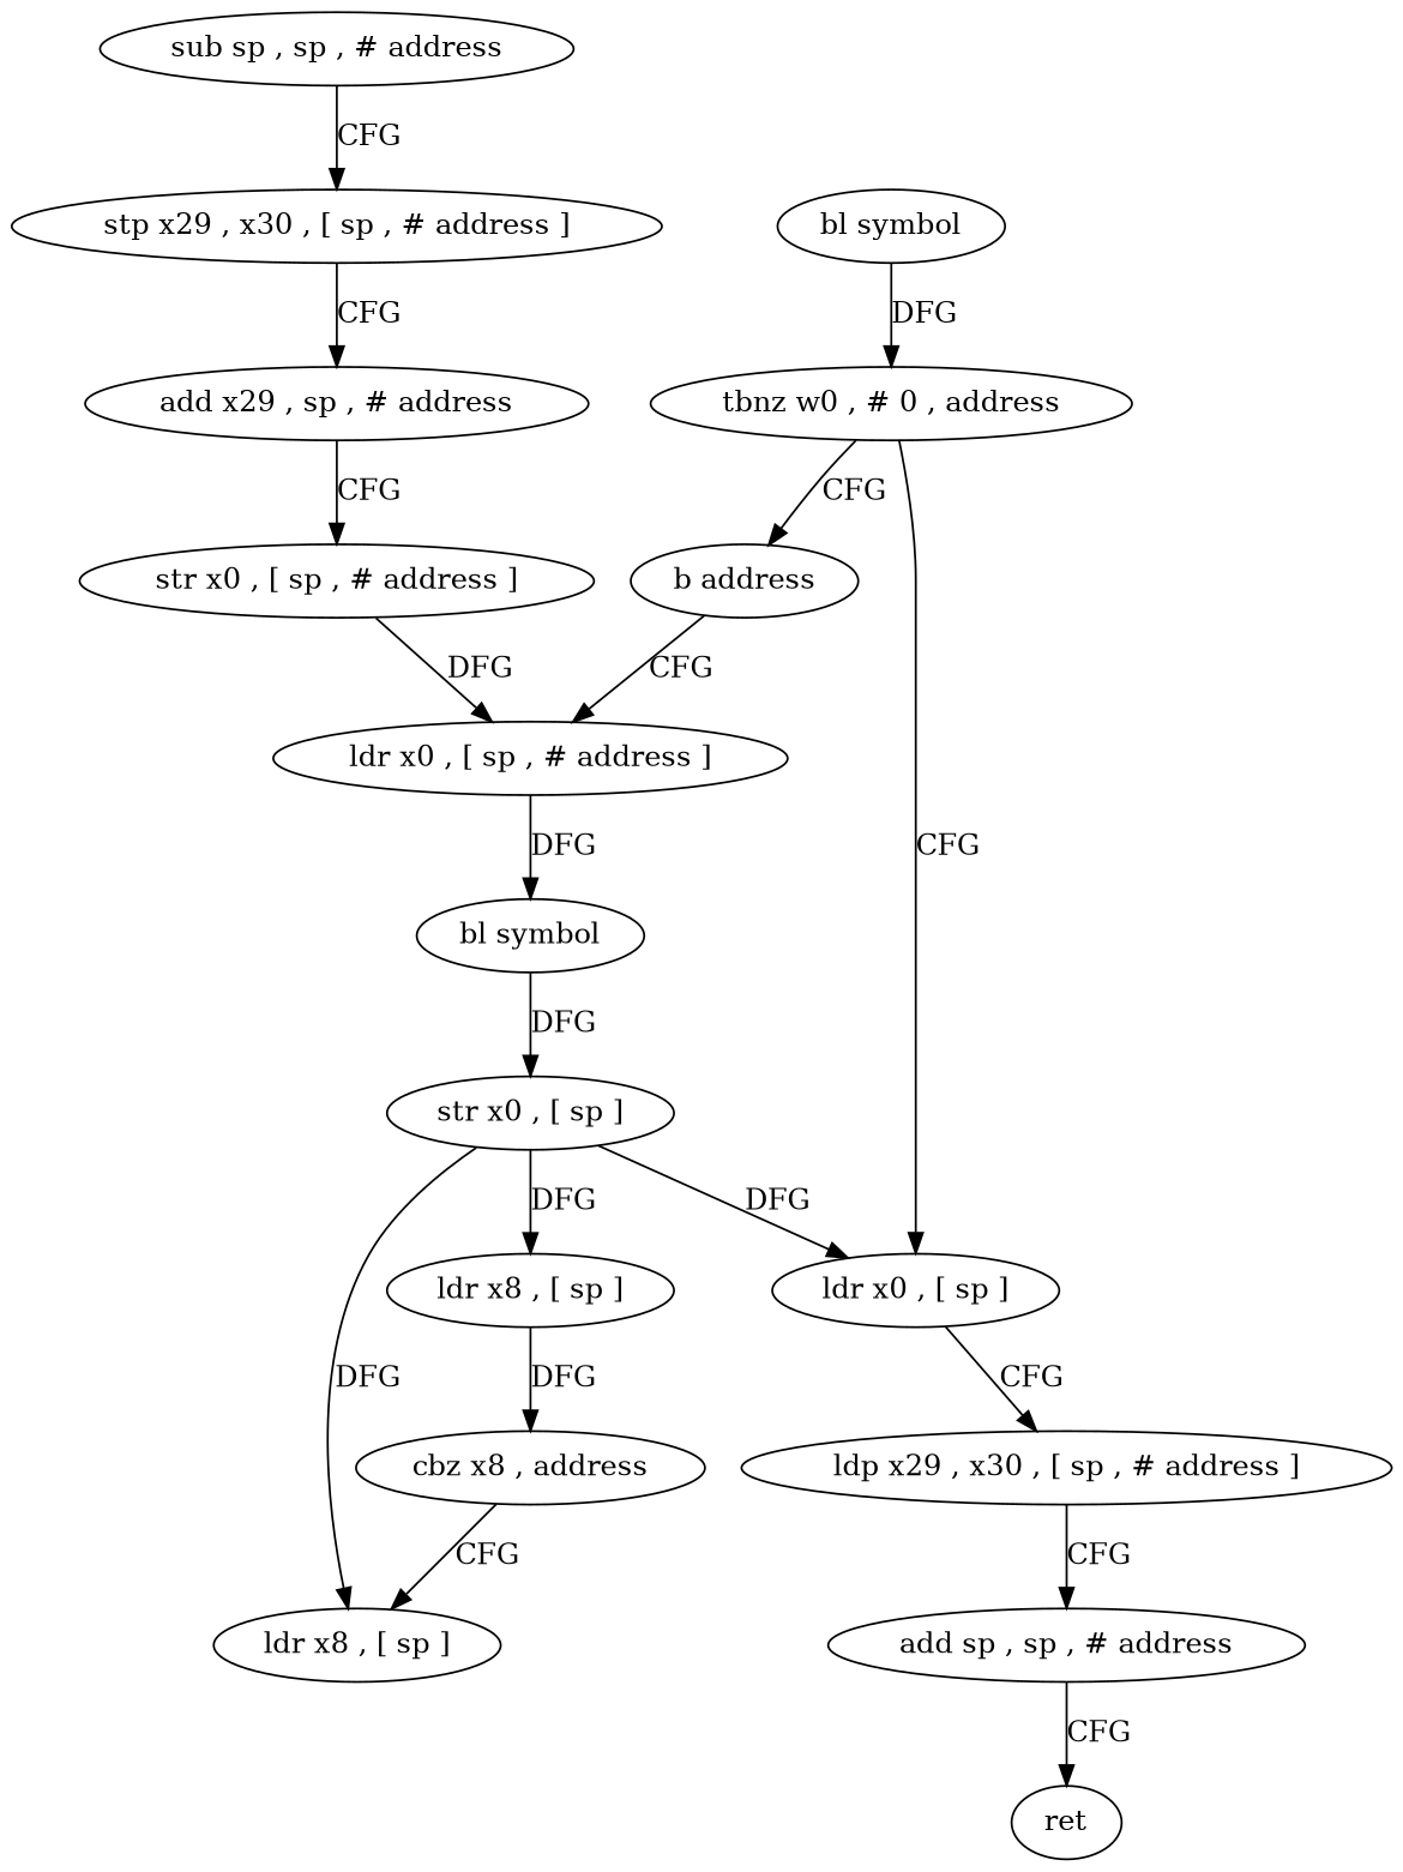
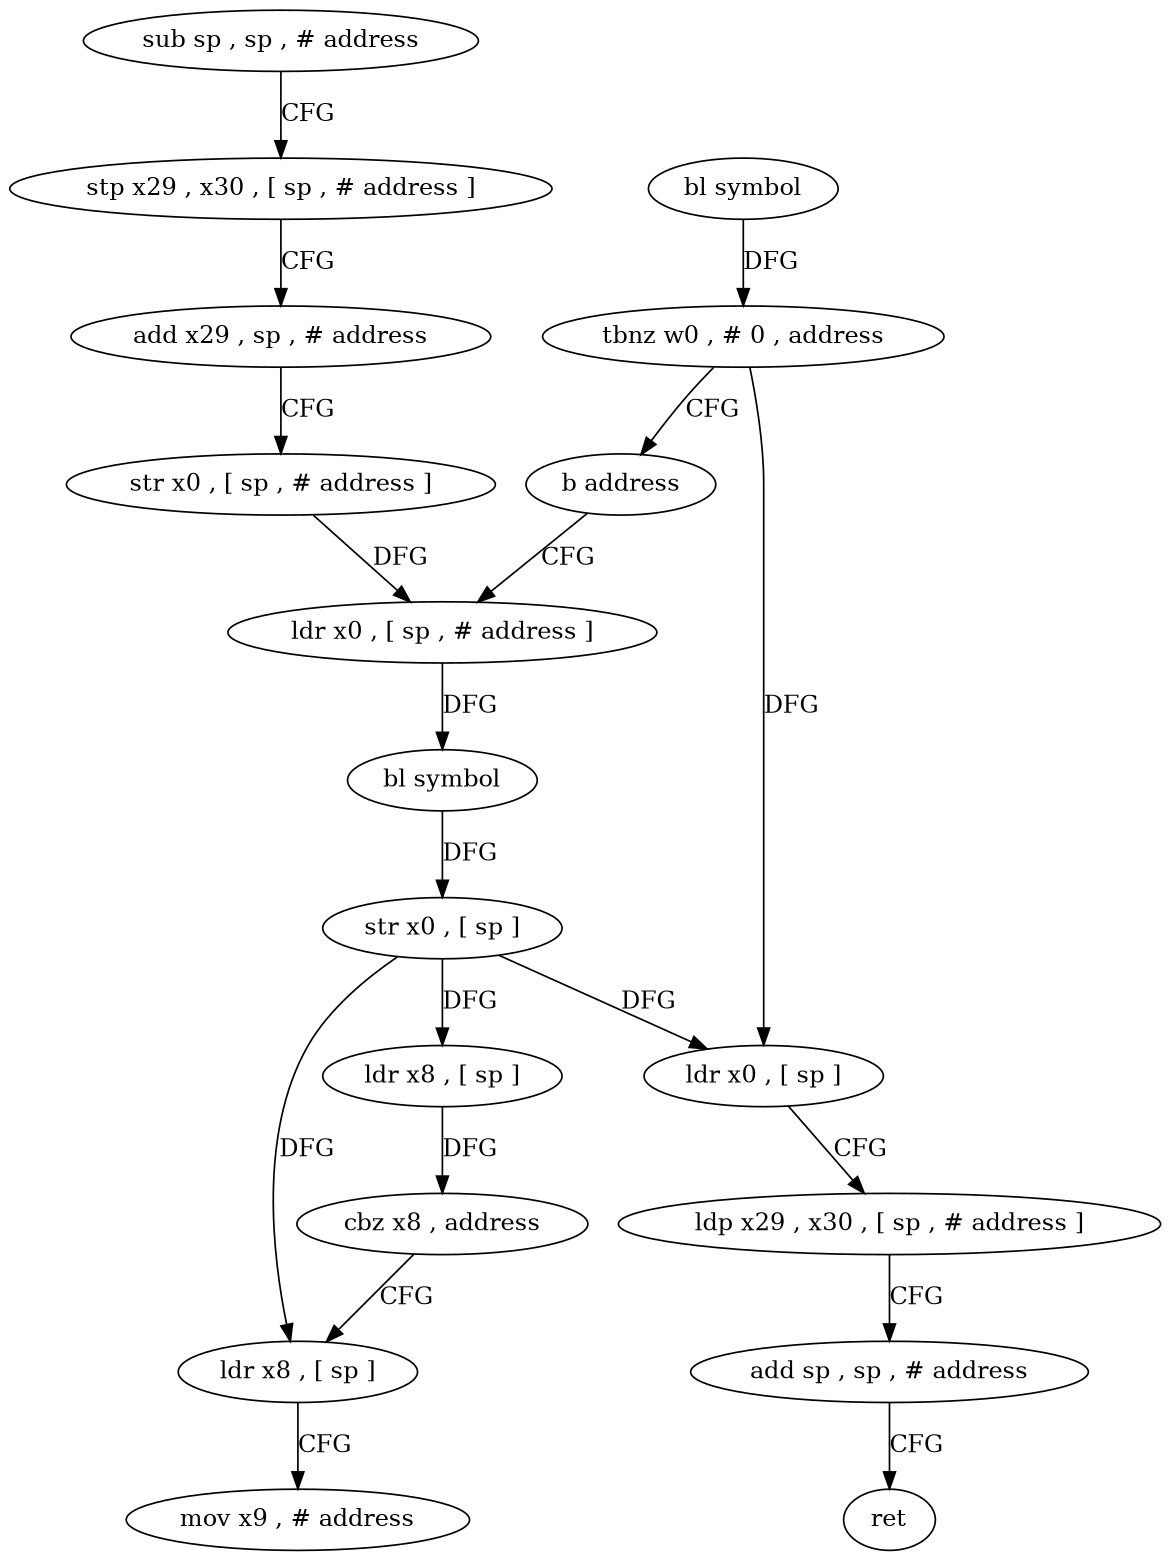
  digraph {
    n1 [label="sub sp , sp , # address"]
    n2 [label="stp x29 , x30 , [ sp , # address ]"]
    n3 [label="add x29 , sp , # address"]
    n4 [label="str x0 , [ sp , # address ]"]
    n5 [label="ldr x0 , [ sp , # address ]"]
    n6 [label="bl symbol"]
    n7 [label="str x0 , [ sp ]"]
    n8 [label="ldr x0 , [ sp ]"]
    n9 [label="ldp x29 , x30 , [ sp , # address ]"]
    n10 [label="add sp , sp , # address"]
    n11 [label=ret]
    n12 [label="ldr x8 , [ sp ]"]
+   n13 [label="mov x9 , # address"]
    n14 [label="bl symbol"]
    n15 [label="tbnz w0 , # 0 , address"]
    n16 [label="b address"]
    n17 [label="ldr x8 , [ sp ]"]
    n18 [label="cbz x8 , address"]
    n1 -> n2 [label=CFG]
    n2 -> n3 [label=CFG]
    n3 -> n4 [label=CFG]
    n4 -> n5 [label=DFG]
    n5 -> n6 [label=DFG]
    n6 -> n7 [label=DFG]
    n7 -> n8 [label=DFG]
    n7 -> n12 [label=DFG]
    n7 -> n17 [label=DFG]
    n8 -> n9 [label=CFG]
    n9 -> n10 [label=CFG]
    n10 -> n11 [label=CFG]
+   n12 -> n13 [label=CFG]
    n14 -> n15 [label=DFG]
-   n15 -> n8 [label=CFG]
+   n15 -> n8 [label=DFG]
    n15 -> n16 [label=CFG]
    n16 -> n5 [label=CFG]
    n17 -> n18 [label=DFG]
    n18 -> n12 [label=CFG]
  }
